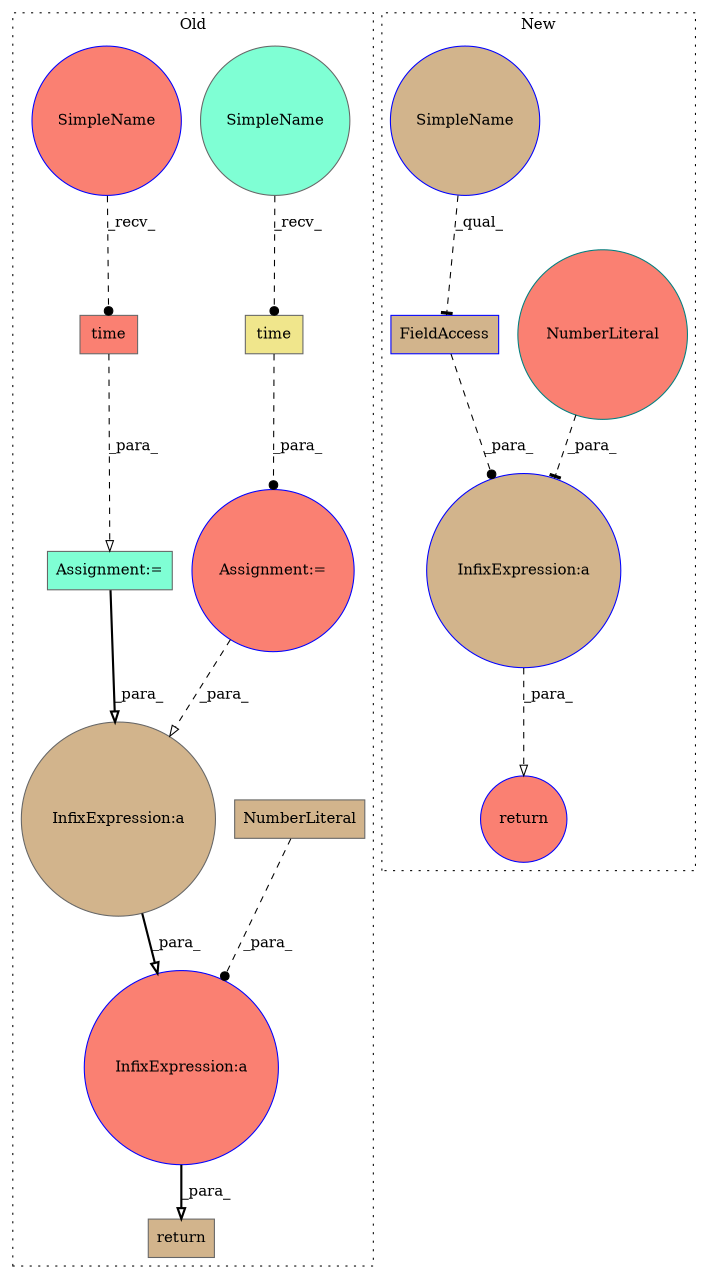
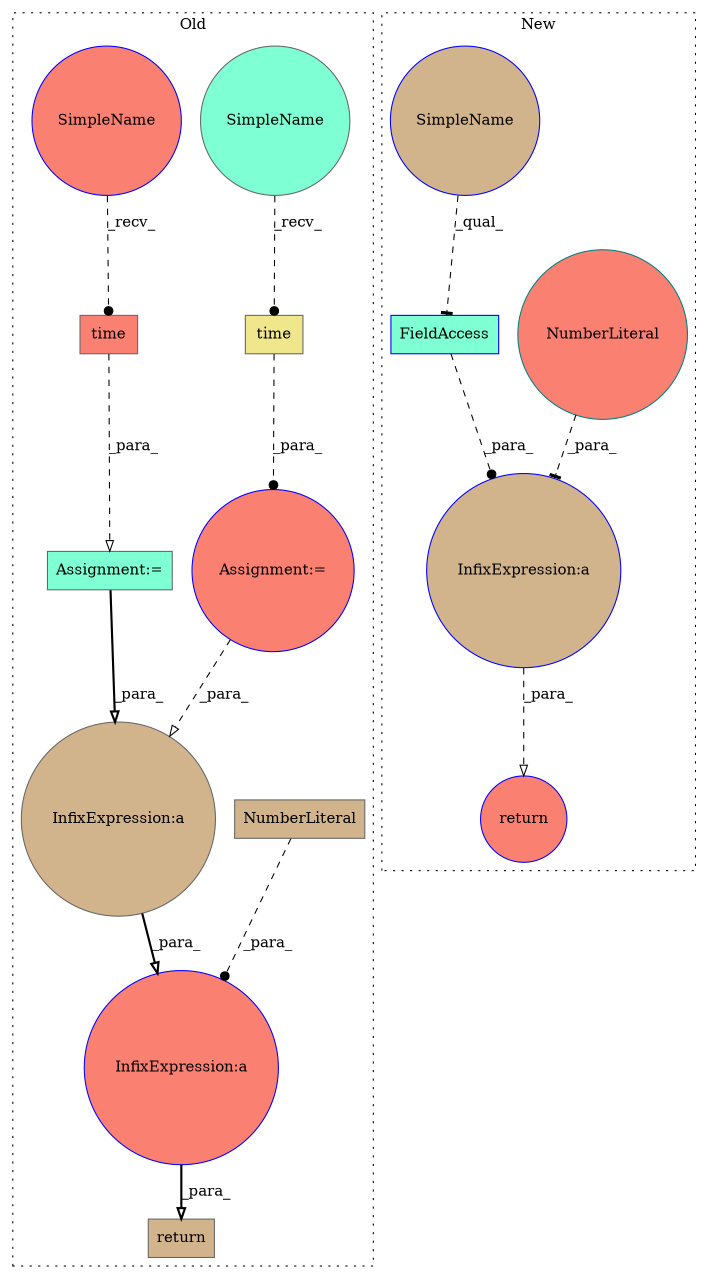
  digraph {
    node [a=27 l=1 s=608 shape=circle style=filled fillcolor=salmon color=gray40]
    edge [style=dashed arrowhead=onormal]
    n1 [a=32 l=6 label=time s=452 shape=box]
    n2 [a=7 label="Assignment:=" s=446 shape=box fillcolor=aquamarine]
    n3 [l=3 label="InfixExpression:a" s=614 color=blue]
    n4 [a=32 l=6 label=time s=585 shape=box fillcolor=khaki]
    n5 [l=3 label="InfixExpression:a" fillcolor=tan]
    n6 [a=34 l=2 label=NumberLiteral s=617 shape=box fillcolor=tan]
    n7 [a=7 label="Assignment:=" s=579 color=blue]
    n8 [a=41 l=7 label=return s=597 shape=box fillcolor=tan]
    n9 [a=42 l=4 label=SimpleName s=580 fillcolor=aquamarine]
    n10 [a=42 l=4 label=SimpleName s=447 color=blue]
    n11 [a=41 l=7 label=return s=583 color=blue]
    n12 [l=3 label="InfixExpression:a" s=605 fillcolor=tan color=blue]
    n13 [a=34 l=2 label=NumberLiteral color=teal]
-   n14 [a=22 l=14 label=FieldAccess s=591 shape=box fillcolor=tan color=blue]
+   n14 [a=22 l=14 label=FieldAccess s=591 shape=box fillcolor=aquamarine color=blue]
    n15 [a=42 label=SimpleName s=591 fillcolor=tan color=blue]
    subgraph cluster_1 {
      label=Old
      style=dotted
      n1
      n2
      n3
      n4
      n5
      n6
      n7
      n8
      n9
      n10
    }
    subgraph cluster_2 {
      label=New
      style=dotted
      n11
      n12
      n13
      n14
      n15
    }
    n1 -> n2 [label=_para_]
    n2 -> n5 [label=_para_ style=bold]
    n3 -> n8 [label=_para_ style=bold]
    n4 -> n7 [label=_para_ arrowhead=dot]
    n5 -> n3 [label=_para_ style=bold]
    n6 -> n3 [label=_para_ arrowhead=dot]
    n7 -> n5 [label=_para_]
    n9 -> n4 [label=_recv_ arrowhead=dot]
    n10 -> n1 [label=_recv_ arrowhead=dot]
    n12 -> n11 [label=_para_]
    n13 -> n12 [label=_para_ arrowhead=tee]
    n14 -> n12 [label=_para_ arrowhead=dot]
    n15 -> n14 [label=_qual_ arrowhead=tee]
  }
